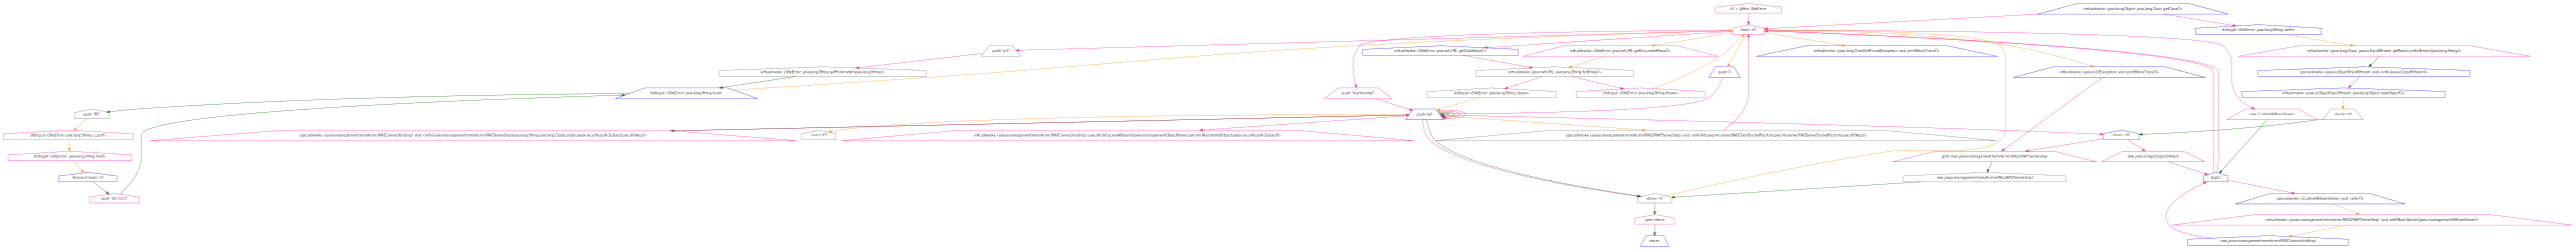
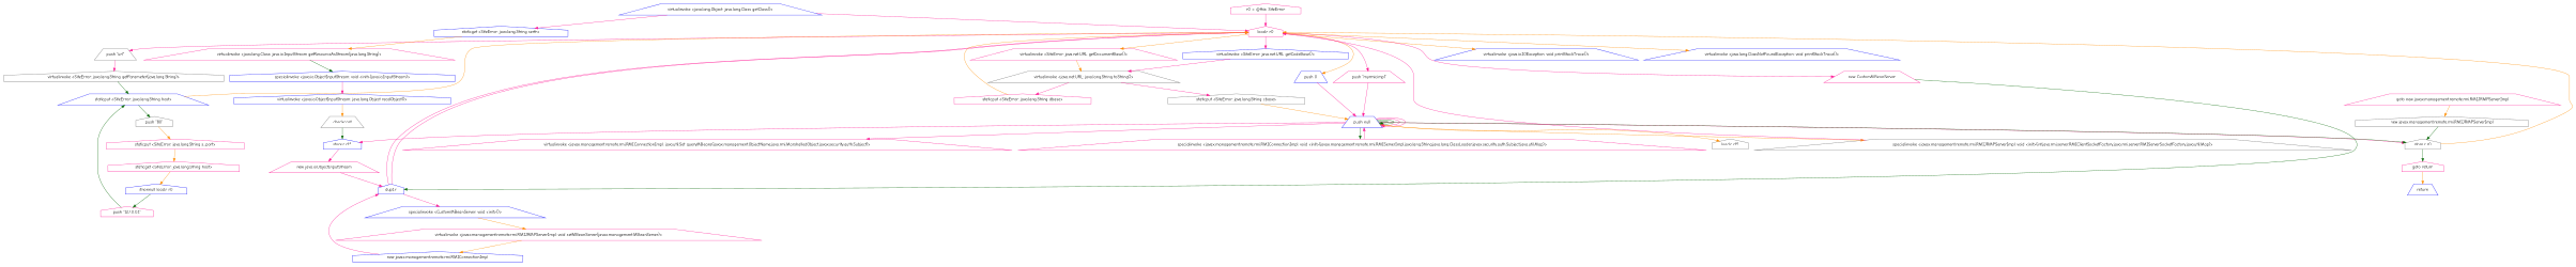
  digraph {
    fontname="Comic Neue"
    node [color=deeppink fontname="Comic Neue" shape=house]
    edge [color=deeppink fontname="Comic Neue"]
    "r0 := @this: SiteError"
    "load.r r0"
    "push \"url\"" [color=gray40 shape=trapezium]
    "virtualinvoke <SiteError: java.net.URL getDocumentBase()>" [shape=trapezium]
    "virtualinvoke <SiteError: java.net.URL getCodeBase()>" [color=blue]
    "virtualinvoke <java.io.IOException: void printStackTrace()>" [color=blue shape=trapezium]
    "push 0" [color=blue shape=trapezium]
    "new CustomMBeanServer" [shape=trapezium]
    "push \"myrmicimpl\"" [shape=trapezium]
    "virtualinvoke <java.lang.ClassNotFoundException: void printStackTrace()>" [color=blue shape=trapezium]
    "virtualinvoke <SiteError: java.lang.String getParameter(java.lang.String)>" [color=gray40]
-   "virtualinvoke <java.net.URL: java.lang.String toString()>" [color=gray40]
+   "virtualinvoke <java.net.URL: java.lang.String toString()>" [color=gray40 shape=trapezium]
    "goto new javax.management.remote.rmi.RMIJRMPServerImpl" [shape=trapezium]
    "push null" [color=blue shape=trapezium]
    "dup1.r" [color=blue]
    "virtualinvoke <java.lang.Object: java.lang.Class getClass()>" [color=blue shape=trapezium]
    "staticget <SiteError: java.lang.String serfn>" [color=blue]
    "staticput <SiteError: java.lang.String host>" [color=blue shape=trapezium]
    "push \"80\"" [color=gray40]
    "staticput <SiteError: java.lang.String s_port>"
    "staticget <SiteError: java.lang.String host>"
    "ifnonnull load.r r0" [color=blue]
    "push \"127.0.0.1\""
    "staticput <SiteError: java.lang.String dbase>"
    "staticput <SiteError: java.lang.String cbase>" [color=gray40]
    "store.r r15" [color=blue]
    "store.r r0" [color=gray40]
    "specialinvoke <javax.management.remote.rmi.RMIJRMPServerImpl: void <init>(int,java.rmi.server.RMIClientSocketFactory,java.rmi.server.RMIServerSocketFactory,java.util.Map)>" [color=gray40 shape=trapezium]
    "specialinvoke <javax.management.remote.rmi.RMIConnectionImpl: void <init>(javax.management.remote.rmi.RMIServerImpl,java.lang.String,java.lang.ClassLoader,javax.security.auth.Subject,java.util.Map)>" [shape=trapezium]
    "load.r r15" [color=gray40]
    "virtualinvoke <javax.management.remote.rmi.RMIConnectionImpl: java.util.Set queryMBeans(javax.management.ObjectName,java.rmi.MarshalledObject,javax.security.auth.Subject)>" [shape=trapezium]
    "new java.io.ObjectInputStream" [shape=trapezium]
    "goto return"
    "new javax.management.remote.rmi.RMIJRMPServerImpl" [color=gray40]
    "specialinvoke <CustomMBeanServer: void <init>()>" [color=blue shape=trapezium]
    "virtualinvoke <javax.management.remote.rmi.RMIJRMPServerImpl: void setMBeanServer(javax.management.MBeanServer)>" [shape=trapezium]
    return [color=blue shape=trapezium]
    "new javax.management.remote.rmi.RMIConnectionImpl" [color=blue]
    "virtualinvoke <java.lang.Class: java.io.InputStream getResourceAsStream(java.lang.String)>" [shape=trapezium]
    "specialinvoke <java.io.ObjectInputStream: void <init>(java.io.InputStream)>" [color=blue]
    "virtualinvoke <java.io.ObjectInputStream: java.lang.Object readObject()>" [color=blue]
    checkcast [color=gray40 shape=trapezium]
    "r0 := @this: SiteError" -> "load.r r0"
    "load.r r0" -> "push \"url\""
    "load.r r0" -> "virtualinvoke <SiteError: java.net.URL getDocumentBase()>" [color=darkorange]
    "load.r r0" -> "virtualinvoke <SiteError: java.net.URL getCodeBase()>"
    "load.r r0" -> "virtualinvoke <java.io.IOException: void printStackTrace()>" [color=darkorange]
    "load.r r0" -> "push 0" [color=darkorange]
    "load.r r0" -> "new CustomMBeanServer"
    "load.r r0" -> "push \"myrmicimpl\""
    "load.r r0" -> "virtualinvoke <java.lang.ClassNotFoundException: void printStackTrace()>" [color=darkorange]
    "push \"url\"" -> "virtualinvoke <SiteError: java.lang.String getParameter(java.lang.String)>"
    "virtualinvoke <SiteError: java.net.URL getDocumentBase()>" -> "virtualinvoke <java.net.URL: java.lang.String toString()>" [color=darkorange]
    "virtualinvoke <SiteError: java.net.URL getCodeBase()>" -> "virtualinvoke <java.net.URL: java.lang.String toString()>"
-   "virtualinvoke <java.io.IOException: void printStackTrace()>" -> "goto new javax.management.remote.rmi.RMIJRMPServerImpl"
    "push 0" -> "push null"
    "new CustomMBeanServer" -> "dup1.r" [color=darkgreen]
    "push \"myrmicimpl\"" -> "push null"
    "virtualinvoke <SiteError: java.lang.String getParameter(java.lang.String)>" -> "staticput <SiteError: java.lang.String host>" [color=darkgreen]
    "virtualinvoke <java.net.URL: java.lang.String toString()>" -> "staticput <SiteError: java.lang.String dbase>"
    "virtualinvoke <java.net.URL: java.lang.String toString()>" -> "staticput <SiteError: java.lang.String cbase>"
-   "goto new javax.management.remote.rmi.RMIJRMPServerImpl" -> "new javax.management.remote.rmi.RMIJRMPServerImpl" [color=darkgreen]
+   "goto new javax.management.remote.rmi.RMIJRMPServerImpl" -> "new javax.management.remote.rmi.RMIJRMPServerImpl" [color=darkorange]
    "push null" -> "push null" [color=darkgreen]
    "push null" -> "push null" [color=darkgreen]
    "push null" -> "push null"
    "push null" -> "push null"
    "push null" -> "store.r r15"
    "push null" -> "store.r r0"
    "push null" -> "store.r r0" [color=darkgreen]
    "push null" -> "specialinvoke <javax.management.remote.rmi.RMIJRMPServerImpl: void <init>(int,java.rmi.server.RMIClientSocketFactory,java.rmi.server.RMIServerSocketFactory,java.util.Map)>" [color=darkorange]
    "push null" -> "specialinvoke <javax.management.remote.rmi.RMIConnectionImpl: void <init>(javax.management.remote.rmi.RMIServerImpl,java.lang.String,java.lang.ClassLoader,javax.security.auth.Subject,java.util.Map)>" [color=darkgreen]
    "push null" -> "load.r r15" [color=darkorange]
    "push null" -> "virtualinvoke <javax.management.remote.rmi.RMIConnectionImpl: java.util.Set queryMBeans(javax.management.ObjectName,java.rmi.MarshalledObject,javax.security.auth.Subject)>"
    "dup1.r" -> "load.r r0"
    "dup1.r" -> "load.r r0"
    "dup1.r" -> "specialinvoke <CustomMBeanServer: void <init>()>"
    "virtualinvoke <java.lang.Object: java.lang.Class getClass()>" -> "load.r r0"
    "virtualinvoke <java.lang.Object: java.lang.Class getClass()>" -> "staticget <SiteError: java.lang.String serfn>"
    "staticget <SiteError: java.lang.String serfn>" -> "virtualinvoke <java.lang.Class: java.io.InputStream getResourceAsStream(java.lang.String)>" [color=darkorange]
    "staticput <SiteError: java.lang.String host>" -> "load.r r0" [color=darkorange]
    "staticput <SiteError: java.lang.String host>" -> "push \"80\"" [color=darkgreen]
    "push \"80\"" -> "staticput <SiteError: java.lang.String s_port>" [color=darkorange]
    "staticput <SiteError: java.lang.String s_port>" -> "staticget <SiteError: java.lang.String host>" [color=darkorange]
    "staticget <SiteError: java.lang.String host>" -> "ifnonnull load.r r0" [color=darkorange]
    "ifnonnull load.r r0" -> "push \"127.0.0.1\"" [color=darkgreen]
    "push \"127.0.0.1\"" -> "staticput <SiteError: java.lang.String host>" [color=darkgreen]
    "staticput <SiteError: java.lang.String dbase>" -> "load.r r0" [color=darkorange]
    "staticput <SiteError: java.lang.String cbase>" -> "push null" [color=darkorange]
-   "store.r r15" -> "goto new javax.management.remote.rmi.RMIJRMPServerImpl"
    "store.r r15" -> "new java.io.ObjectInputStream"
    "store.r r0" -> "load.r r0" [color=darkorange]
    "store.r r0" -> "goto return" [color=darkgreen]
    "specialinvoke <javax.management.remote.rmi.RMIJRMPServerImpl: void <init>(int,java.rmi.server.RMIClientSocketFactory,java.rmi.server.RMIServerSocketFactory,java.util.Map)>" -> "load.r r0"
    "specialinvoke <javax.management.remote.rmi.RMIConnectionImpl: void <init>(javax.management.remote.rmi.RMIServerImpl,java.lang.String,java.lang.ClassLoader,javax.security.auth.Subject,java.util.Map)>" -> "push null"
    "new java.io.ObjectInputStream" -> "dup1.r"
-   "goto return" -> return [color=darkgreen]
+   "goto return" -> return [color=darkorange]
    "new javax.management.remote.rmi.RMIJRMPServerImpl" -> "store.r r0" [color=darkgreen]
    "specialinvoke <CustomMBeanServer: void <init>()>" -> "virtualinvoke <javax.management.remote.rmi.RMIJRMPServerImpl: void setMBeanServer(javax.management.MBeanServer)>" [color=darkorange]
    "virtualinvoke <javax.management.remote.rmi.RMIJRMPServerImpl: void setMBeanServer(javax.management.MBeanServer)>" -> "new javax.management.remote.rmi.RMIConnectionImpl" [color=darkorange]
    "new javax.management.remote.rmi.RMIConnectionImpl" -> "dup1.r"
    "virtualinvoke <java.lang.Class: java.io.InputStream getResourceAsStream(java.lang.String)>" -> "specialinvoke <java.io.ObjectInputStream: void <init>(java.io.InputStream)>" [color=darkgreen]
    "specialinvoke <java.io.ObjectInputStream: void <init>(java.io.InputStream)>" -> "virtualinvoke <java.io.ObjectInputStream: java.lang.Object readObject()>"
    "virtualinvoke <java.io.ObjectInputStream: java.lang.Object readObject()>" -> checkcast [color=darkorange]
    checkcast -> "store.r r15" [color=darkgreen]
  }
